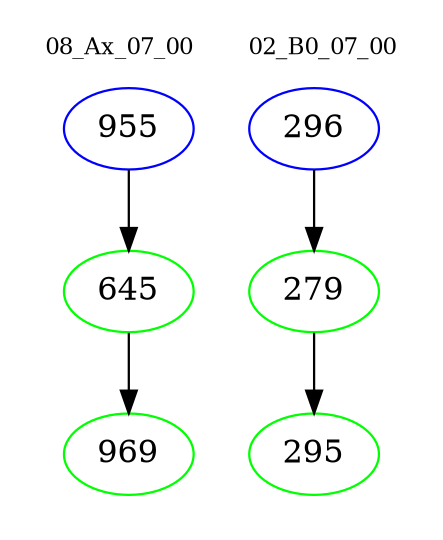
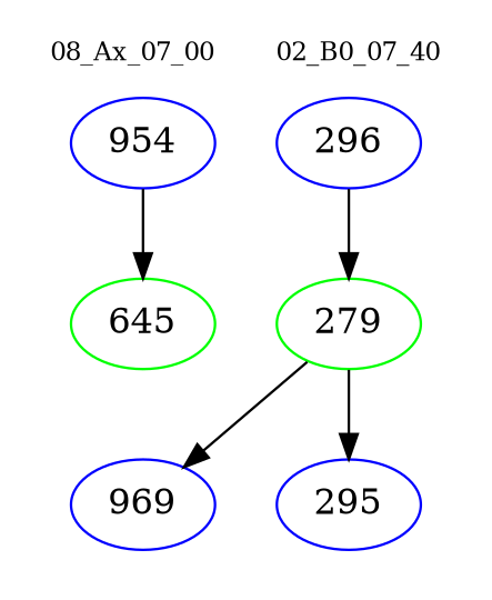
  digraph {
    node [color=blue]
    edge [color=black]
-   n1 [label=955]
+   n1 [label=954]
    n2 [color=green label=645]
-   n3 [color=green label=969]
+   n3 [label=969]
    n4 [label=296]
    n5 [color=green label=279]
-   n6 [color=green label=295]
+   n6 [label=295]
    subgraph cluster_1 {
      color=white
      fontsize=10
      label="08_Ax_07_00"
      n1
      n2
      n3
    }
    subgraph cluster_2 {
      color=white
      fontsize=10
-     label="02_B0_07_00"
+     label="02_B0_07_40"
      n4
      n5
      n6
    }
    n1 -> n2
-   n2 -> n3
+   n5 -> n3
    n4 -> n5
    n5 -> n6
  }
